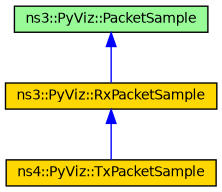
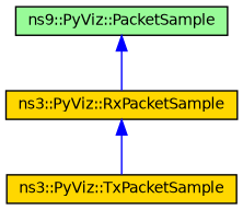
  digraph {
    node [color=black fillcolor=gold fontname=Helvetica fontsize=10 shape=record style=filled]
    edge [color=blue dir=back fontname=Helvetica fontsize=10 labelfontname=Helvetica labelfontsize=10 style=solid]
-   n1 [fillcolor=palegreen fontcolor=black height=0.2 label="ns3::PyViz::PacketSample" width=0.4]
+   n1 [fillcolor=palegreen fontcolor=black height=0.2 label="ns9::PyViz::PacketSample" width=0.4]
    n2 [height=0.2 label="ns3::PyViz::RxPacketSample" width=0.4]
-   n3 [height=0.2 label="ns4::PyViz::TxPacketSample" width=0.4]
+   n3 [height=0.2 label="ns3::PyViz::TxPacketSample" width=0.4]
    n1 -> n2
    n2 -> n3
  }
